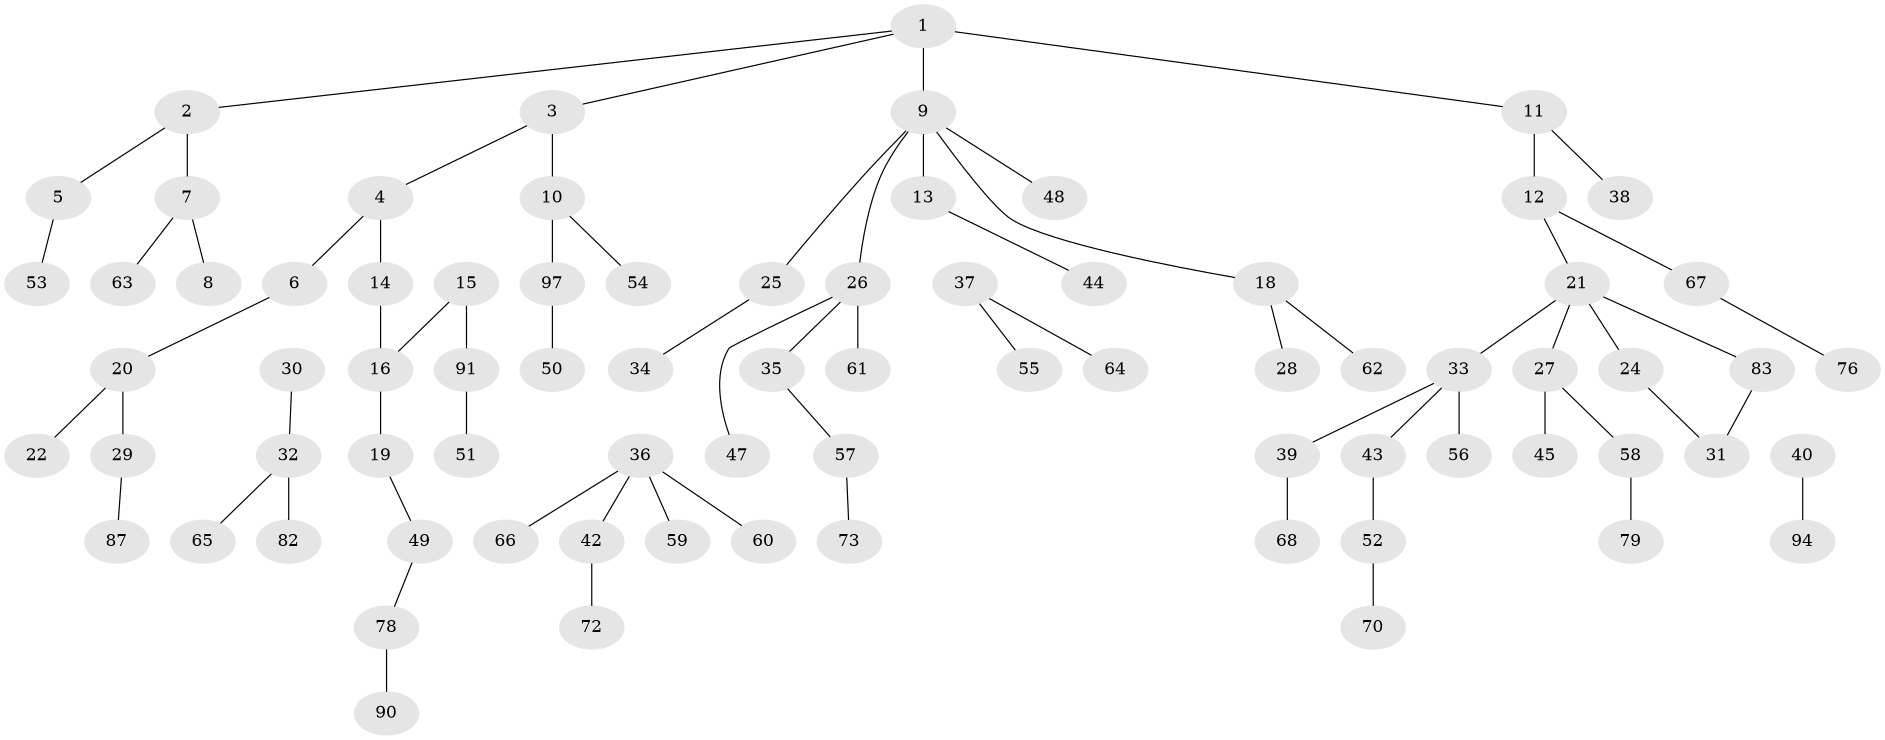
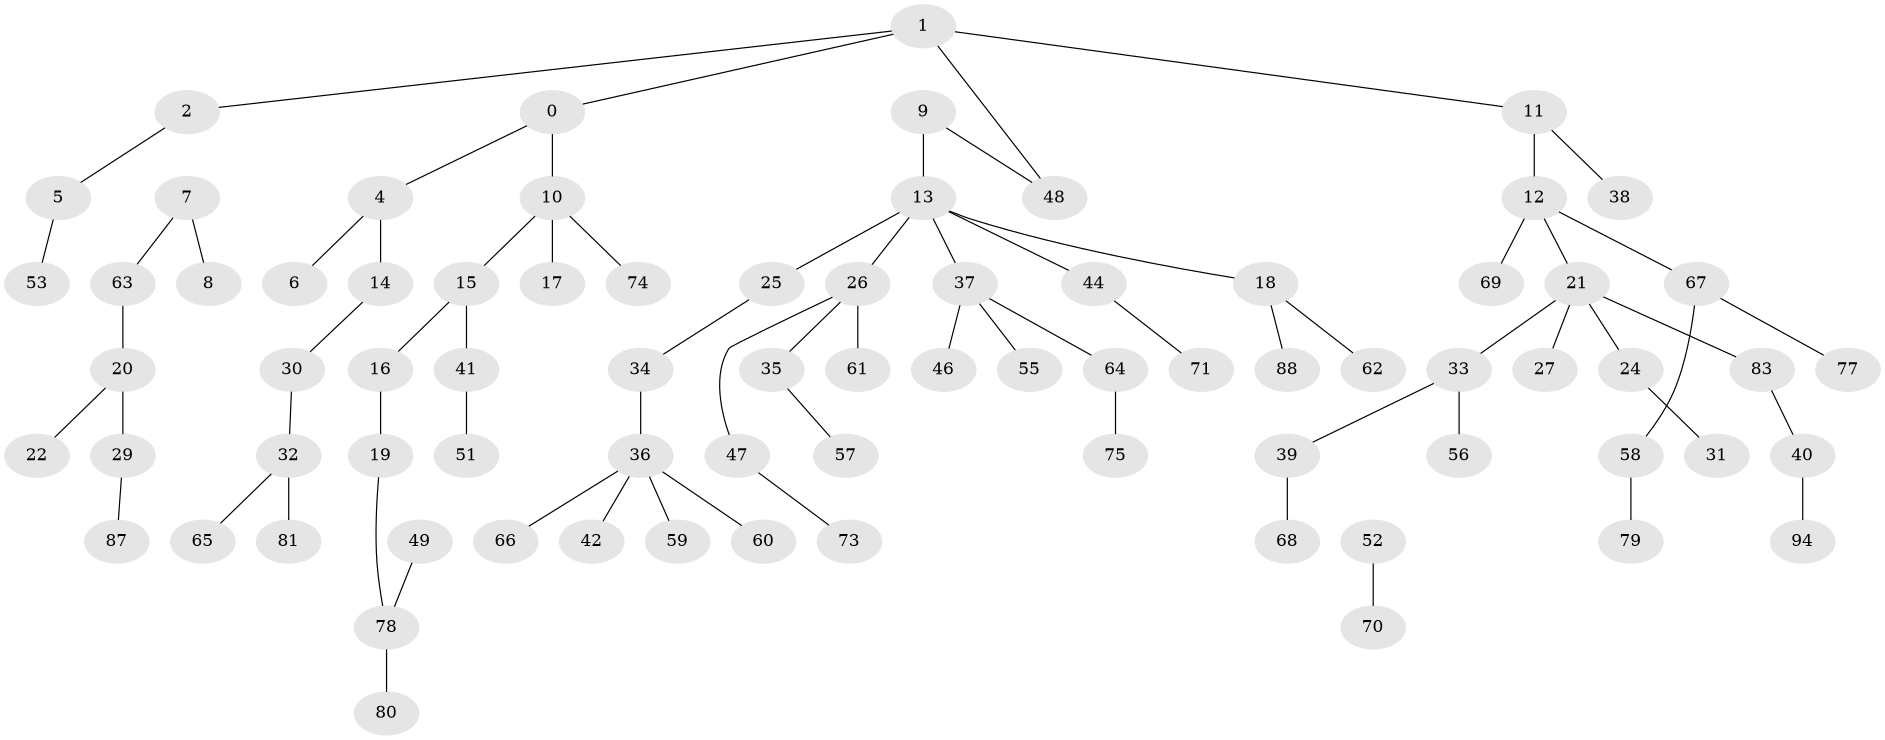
  graph {
    node [color=gray90 style=filled]
    1
    2
-   3
+   3 [label=0]
    9
    11
    5
    7
    4
    10
    13
    48
    12
    38
    53
    8
    63
    6
    14
    15
-   17 [label=97]
-   74 [label=54]
+   17
+   74
    20
    30
    22
    29
    18
    25
    26
    37
    44
    16
-   41 [label=91]
-   50
+   41
    21
    67
+   69
    n37 [label=83]
    24
    27
    33
-   77 [label=76]
-   28
+   77
+   28 [label=88]
    62
    34
    35
    47
    61
+   46
    55
    64
+   71
    32
    19
    51
    49
    78
    n57 [label=87]
    40
    31
-   45
    58
    39
-   43
    56
    n65 [label=94]
    36
    57
    79
    65
-   81 [label=82]
+   81
    68
    52
    42
    59
    60
    66
    73
-   72
+   75
    70
-   80 [label=90]
+   80
    1 -- 2
    1 -- 3
-   1 -- 9
+   1 -- 48
    1 -- 11
    2 -- 5
-   2 -- 7
    3 -- 4
    3 -- 10
    9 -- 13
    9 -- 48
    11 -- 12
    11 -- 38
    5 -- 53
    7 -- 8
    7 -- 63
    4 -- 6
    4 -- 14
+   10 -- 15
    10 -- 17
    10 -- 74
-   9 -- 18
-   9 -- 25
-   9 -- 26
+   13 -- 18
+   13 -- 25
+   13 -- 26
+   13 -- 37
    13 -- 44
    12 -- 21
    12 -- 67
-   6 -- 20
-   14 -- 16
+   12 -- 69
+   63 -- 20
+   14 -- 30
    15 -- 16
    15 -- 41
-   17 -- 50
    20 -- 22
    20 -- 29
    30 -- 32
    29 -- n57
    18 -- 28
    18 -- 62
    25 -- 34
    26 -- 35
    26 -- 47
    26 -- 61
+   37 -- 46
    37 -- 55
    37 -- 64
+   44 -- 71
    16 -- 19
    41 -- 51
    21 -- n37
    21 -- 24
    21 -- 27
    21 -- 33
    67 -- 77
-   n37 -- 31
+   n37 -- 40
    24 -- 31
-   27 -- 45
-   27 -- 58
+   67 -- 58
    33 -- 39
-   33 -- 43
    33 -- 56
+   34 -- 36
    35 -- 57
+   64 -- 75
    32 -- 65
    32 -- 81
-   19 -- 49
+   19 -- 78
    49 -- 78
    78 -- 80
    40 -- n65
    58 -- 79
    39 -- 68
-   43 -- 52
    36 -- 42
    36 -- 59
    36 -- 60
    36 -- 66
-   57 -- 73
+   47 -- 73
    52 -- 70
-   42 -- 72
  }
